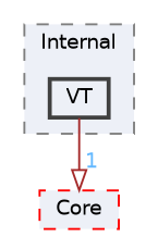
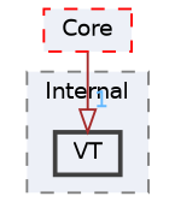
  digraph {
    compound=true
    node [fillcolor="#edf0f7" fontname=Helvetica fontsize=10 shape=box]
    n1 [color=grey25 height=0.2 label=VT style="filled,bold" width=0.4]
    n2 [color=red height=0.2 label=Core style="filled,dashed" width=0.4]
    subgraph cluster_1 {
      bgcolor="#edf0f7"
      fontname=Helvetica
      fontsize=10
      label=Internal
      pencolor=grey50
      style="filled,dashed"
      n1
    }
-   n1 -> n2 [color=brown fontcolor=steelblue1 fontname=Helvetica fontsize=10 headlabel=1 labeldistance=1.5 labelfontname=Helvetica labelfontsize=10 arrowhead=onormal]
+   n2 -> n1 [color=brown fontcolor=steelblue1 fontname=Helvetica fontsize=10 headlabel=1 labeldistance=1.5 labelfontname=Helvetica labelfontsize=10 arrowhead=onormal]
  }
